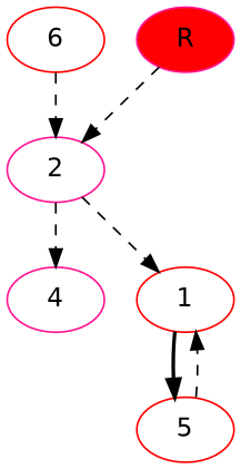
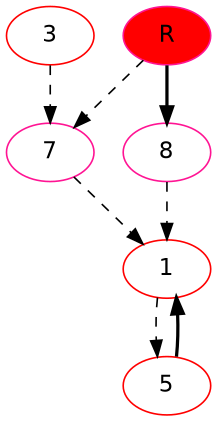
  digraph {
    fontname="DejaVu Sans"
    node [color=deeppink fontname="DejaVu Sans"]
    edge [fontname="DejaVu Sans" style=dashed]
    1 [color=red]
    5 [color=red]
-   2
-   4
-   3 [color=red label=6]
+   2 [label=7]
+   3 [color=red]
+   8
    R [fillcolor="#ff0000" style=filled]
-   1 -> 5 [style=bold]
-   5 -> 1
+   1 -> 5
+   5 -> 1 [style=bold]
    2 -> 1
-   2 -> 4
    3 -> 2
+   8 -> 1
    R -> 2
+   R -> 8 [style=bold]
  }
